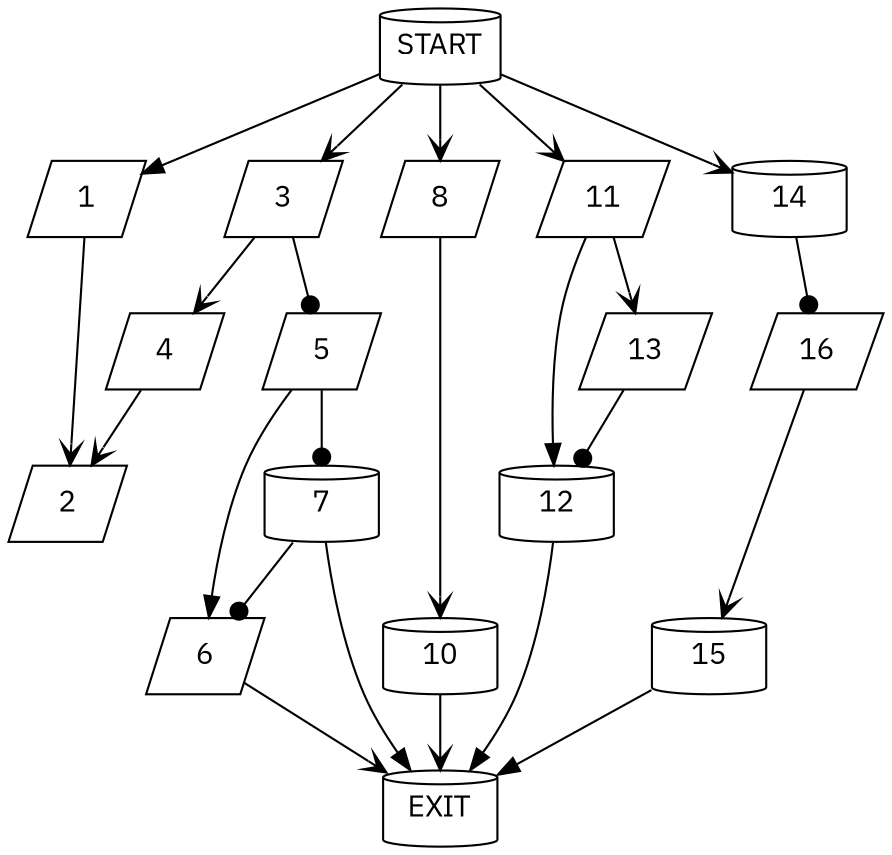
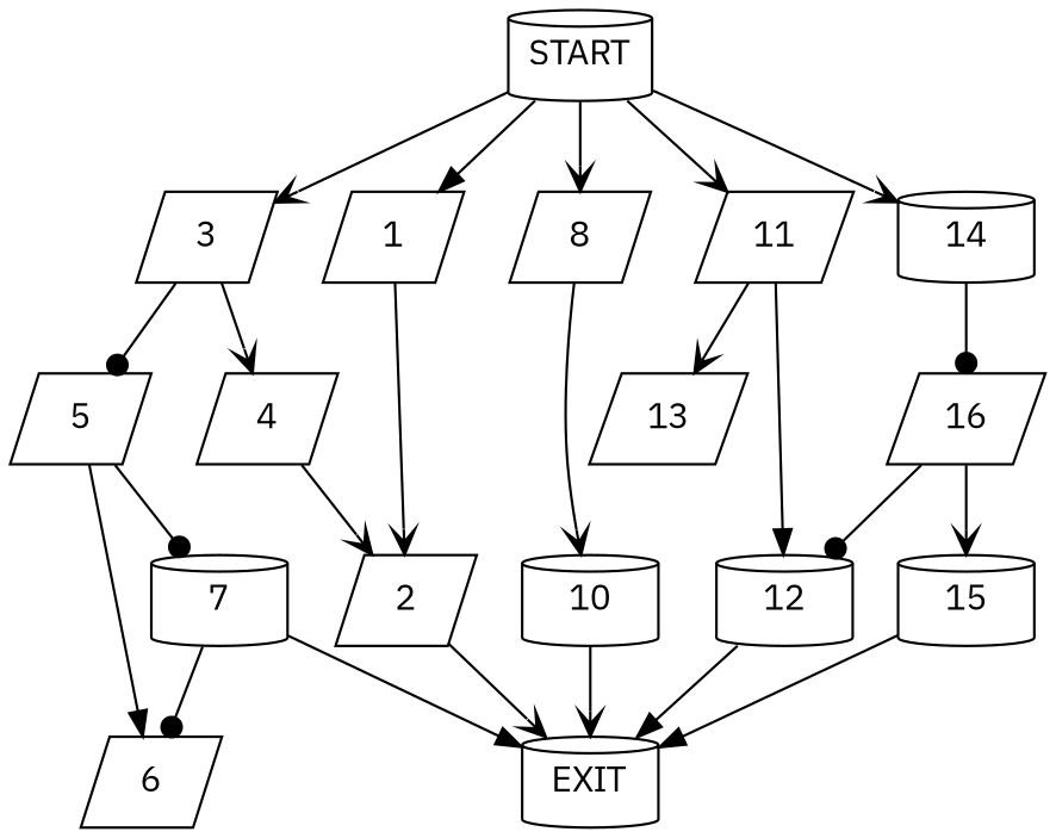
  digraph {
    fontname="IBM Plex Sans"
    node [fontname="IBM Plex Sans" shape=parallelogram]
    edge [arrowhead=vee fontname="IBM Plex Sans"]
    n1 [label=START shape=cylinder]
    1
    3
    8
    11
    14 [shape=cylinder]
    2
    4
    5
    10 [shape=cylinder]
    12 [shape=cylinder]
    13
    16
    n14 [label=EXIT shape=cylinder]
    6
    7 [shape=cylinder]
    15 [shape=cylinder]
    n1 -> 1 [arrowhead=normal]
    n1 -> 3
    n1 -> 8
    n1 -> 11
    n1 -> 14
    1 -> 2
    3 -> 4
    3 -> 5 [arrowhead=dot]
    8 -> 10
    11 -> 12 [arrowhead=normal]
    11 -> 13
    14 -> 16 [arrowhead=dot]
-   6 -> n14
+   2 -> n14
    4 -> 2
    5 -> 6 [arrowhead=normal]
    5 -> 7 [arrowhead=dot]
    10 -> n14
    12 -> n14 [arrowhead=normal]
-   13 -> 12 [arrowhead=dot]
+   16 -> 12 [arrowhead=dot]
    16 -> 15
    7 -> n14 [arrowhead=normal]
    7 -> 6 [arrowhead=dot]
    15 -> n14 [arrowhead=normal]
  }
